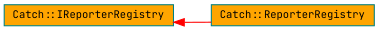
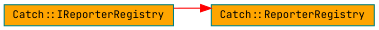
  digraph {
    rankdir=LR
    fontname="JetBrains Mono"
    node [color=teal fillcolor=orange fontname="JetBrains Mono" fontsize=10 shape=record style=filled]
    n1 [fontcolor=black height=0.2 label="Catch::IReporterRegistry" width=0.4]
    n2 [height=0.2 label="Catch::ReporterRegistry" width=0.4]
-   n1 -> n2 [color=red dir=back fontname="JetBrains Mono" fontsize=10 labelfontname=Helvetica labelfontsize=10 style=solid]
+   n2 -> n1 [color=red dir=back fontname="JetBrains Mono" fontsize=10 labelfontname=Helvetica labelfontsize=10 style=solid]
  }
